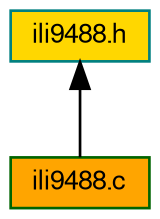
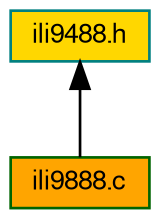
  digraph {
    node [fontname=FreeSans fontsize=10 shape=box style=filled]
    n1 [color=teal fillcolor=gold fontcolor=black height=0.2 label="ili9488.h" width=0.4]
-   n2 [color=darkgreen fillcolor=orange height=0.2 label="ili9488.c" width=0.4]
+   n2 [color=darkgreen fillcolor=orange height=0.2 label="ili9888.c" width=0.4]
    n1 -> n2 [color=black dir=back fontname=FreeSans fontsize=10 labelfontname=FreeSans labelfontsize=10 style=solid]
  }
